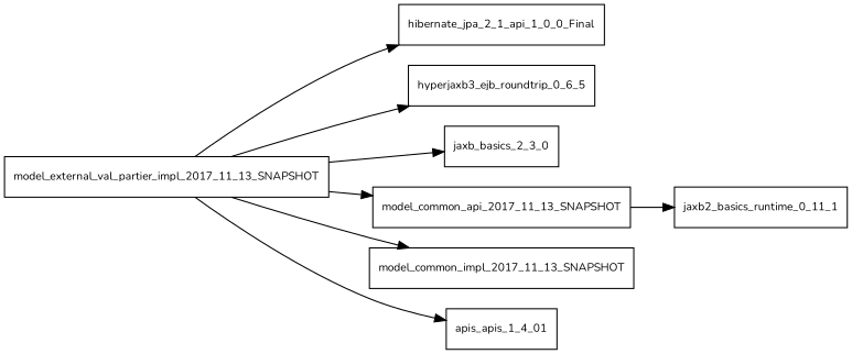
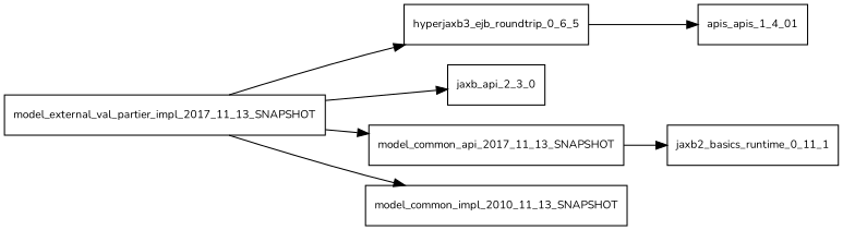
  digraph {
    fontname=Nunito
    rankdir=LR
    node [fontname=Nunito fontsize=10.0 shape=box]
    edge [fontname=Nunito]
    model_external_val_partier_impl_2017_11_13_SNAPSHOT
-   hibernate_jpa_2_1_api_1_0_0_Final
    n3 [label=hyperjaxb3_ejb_roundtrip_0_6_5]
-   jaxb_api_2_3_0 [label=jaxb_basics_2_3_0]
+   jaxb_api_2_3_0
    model_common_api_2017_11_13_SNAPSHOT
-   model_common_impl_2017_11_13_SNAPSHOT
+   model_common_impl_2017_11_13_SNAPSHOT [label=model_common_impl_2010_11_13_SNAPSHOT]
    n7 [label=apis_apis_1_4_01]
    jaxb2_basics_runtime_0_11_1
-   model_external_val_partier_impl_2017_11_13_SNAPSHOT -> hibernate_jpa_2_1_api_1_0_0_Final
    model_external_val_partier_impl_2017_11_13_SNAPSHOT -> n3
    model_external_val_partier_impl_2017_11_13_SNAPSHOT -> jaxb_api_2_3_0
    model_external_val_partier_impl_2017_11_13_SNAPSHOT -> model_common_api_2017_11_13_SNAPSHOT
    model_external_val_partier_impl_2017_11_13_SNAPSHOT -> model_common_impl_2017_11_13_SNAPSHOT
-   model_external_val_partier_impl_2017_11_13_SNAPSHOT -> n7
+   n3 -> n7
    model_common_api_2017_11_13_SNAPSHOT -> jaxb2_basics_runtime_0_11_1
  }
